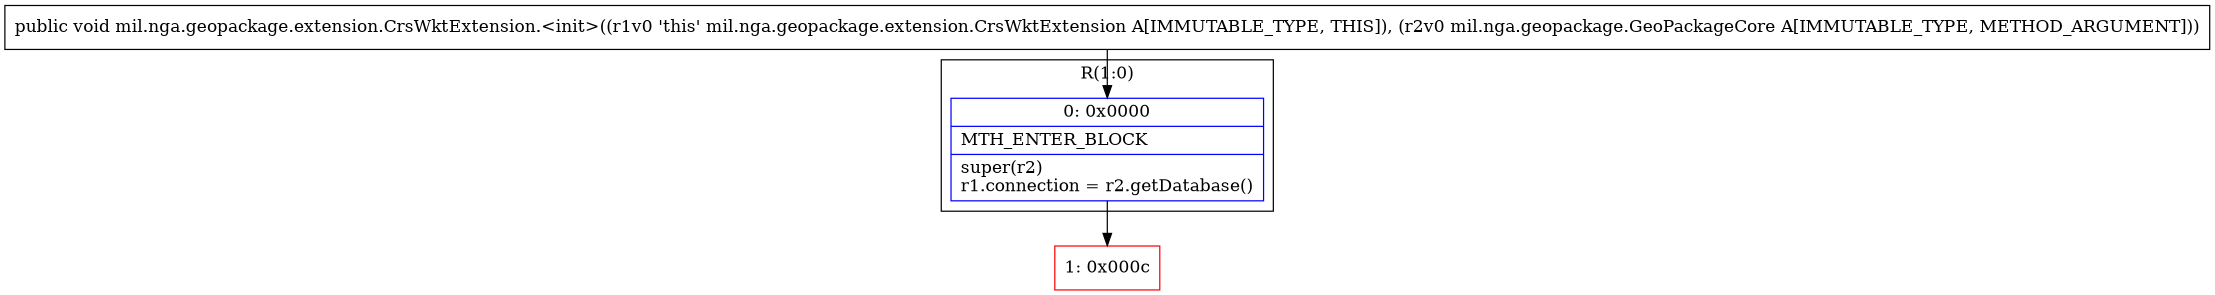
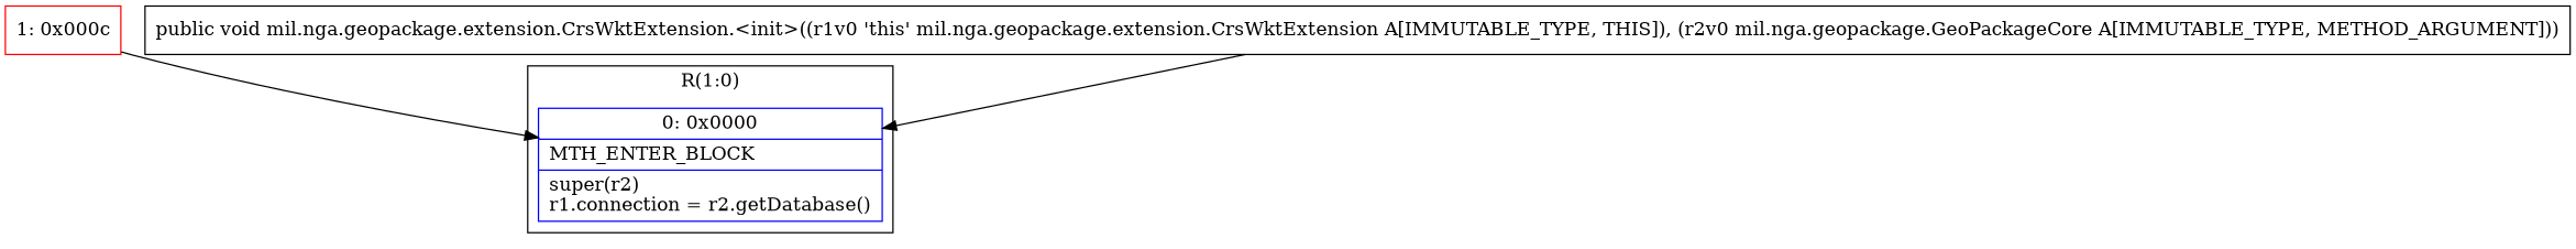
  digraph {
    node [shape=record]
    n1 [color=blue label="{0\:\ 0x0000|MTH_ENTER_BLOCK\l|super(r2)\lr1.connection = r2.getDatabase()\l}"]
    n2 [color=red label="{1\:\ 0x000c}"]
    n3 [label="{public void mil.nga.geopackage.extension.CrsWktExtension.\<init\>((r1v0 'this' mil.nga.geopackage.extension.CrsWktExtension A[IMMUTABLE_TYPE, THIS]), (r2v0 mil.nga.geopackage.GeoPackageCore A[IMMUTABLE_TYPE, METHOD_ARGUMENT])) }"]
    subgraph cluster_1 {
      label="R(1:0)"
      n1
    }
-   n1 -> n2
+   n2 -> n1
    n3 -> n1
  }
